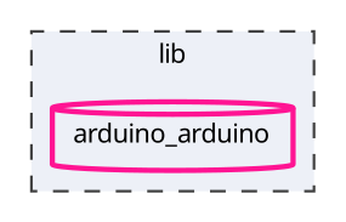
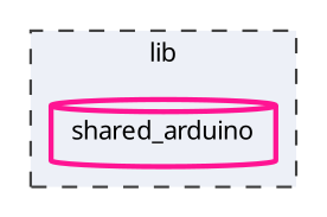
  digraph {
    compound=true
    fontname="Noto Sans"
-   n1 [color=deeppink fillcolor="#edf0f7" fontname="Noto Sans" fontsize=10 height=0.2 label=arduino_arduino shape=cylinder style="filled,bold" width=0.4]
+   n1 [color=deeppink fillcolor="#edf0f7" fontname="Noto Sans" fontsize=10 height=0.2 label=shared_arduino shape=cylinder style="filled,bold" width=0.4]
    subgraph cluster_1 {
      bgcolor="#edf0f7"
      fontsize=10
      label=lib
      pencolor=grey25
      style="filled,dashed"
      n1
    }
  }
